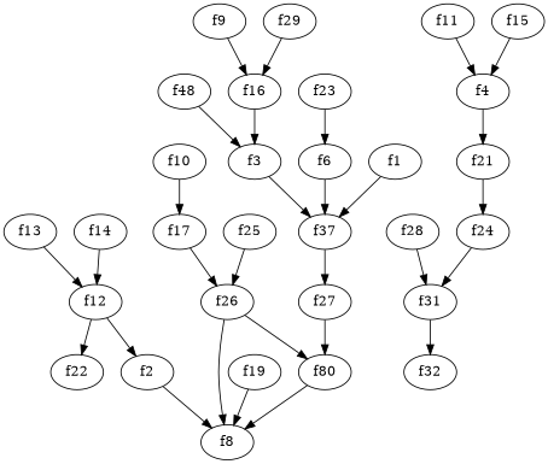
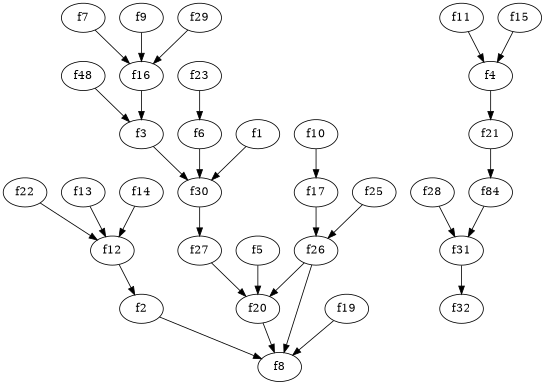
  strict digraph {
    edge [weight=2]
    f1
-   f30 [label=f37]
+   f30
    f27
    f2
    f8
    f3
    f4
    f21
-   f24
-   f20 [label=f80]
+   f24 [label=f84]
+   f5
+   f20
    f6
+   f7
    f16
    f26
    f9
    f10
    f17
    f11
    f12
    f13
    f14
    f15
    n24 [label=f48]
    f19
    f31
    f22
    f23
    f32
    f25
    f28
    f29
    f1 -> f30
    f30 -> f27
    f27 -> f20
    f2 -> f8
    f3 -> f30
    f4 -> f21
    f21 -> f24
    f24 -> f31
+   f5 -> f20
    f20 -> f8
    f6 -> f30
+   f7 -> f16
    f16 -> f3
    f26 -> f8
    f26 -> f20
    f9 -> f16
    f10 -> f17
    f17 -> f26
    f11 -> f4
    f12 -> f2
    f13 -> f12
    f14 -> f12
    f15 -> f4
    n24 -> f3
    f19 -> f8
    f31 -> f32
-   f12 -> f22
+   f22 -> f12
    f23 -> f6
    f25 -> f26
    f28 -> f31
    f29 -> f16
  }
